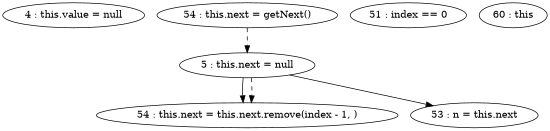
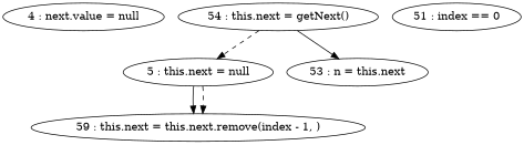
  digraph {
-   "4 : this.value = null"
+   "4 : this.value = null" [label="4 : next.value = null"]
    "5 : this.next = null"
-   "59 : this.next = this.next.remove(index - 1, )" [label="54 : this.next = this.next.remove(index - 1, )"]
+   "59 : this.next = this.next.remove(index - 1, )"
    "53 : n = this.next"
    "54 : this.next = getNext()"
    "51 : index == 0"
-   "60 : this"
    "5 : this.next = null" -> "59 : this.next = this.next.remove(index - 1, )"
    "5 : this.next = null" -> "59 : this.next = this.next.remove(index - 1, )" [style=dashed]
-   "5 : this.next = null" -> "53 : n = this.next"
+   "54 : this.next = getNext()" -> "53 : n = this.next"
    "54 : this.next = getNext()" -> "5 : this.next = null" [style=dashed]
  }
